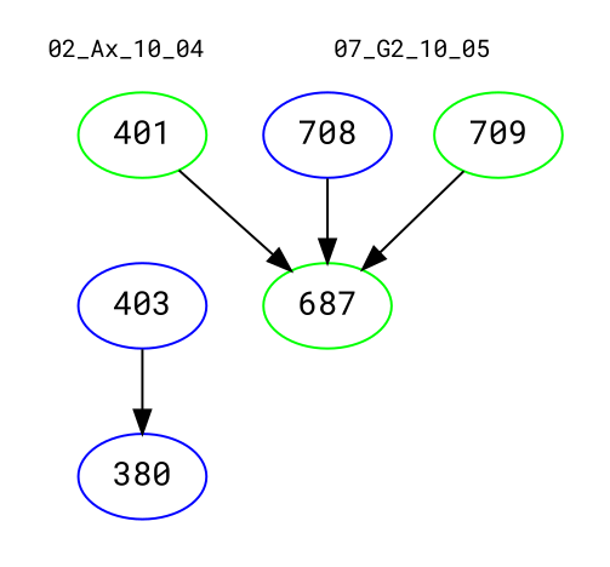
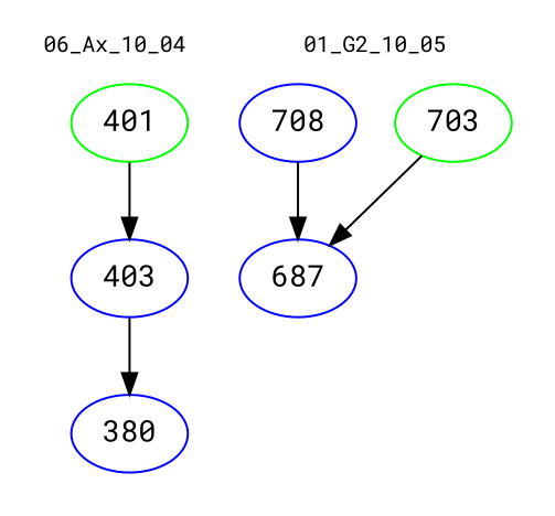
  digraph {
    fontname="Roboto Mono"
    node [color=blue fontname="Roboto Mono"]
    edge [color=black fontname="Roboto Mono"]
    n1 [color=green label=401]
    n2 [label=403]
    n3 [label=380]
-   n4 [color=green label=709]
+   n4 [color=green label=703]
    n5 [label=708]
-   n6 [color=green label=687]
+   n6 [label=687]
    subgraph cluster_1 {
      color=white
      fontsize=10
-     label="02_Ax_10_04"
+     label="06_Ax_10_04"
      n1
      n2
      n3
    }
    subgraph cluster_2 {
      color=white
      fontsize=10
-     label="07_G2_10_05"
+     label="01_G2_10_05"
      n4
      n5
      n6
    }
-   n1 -> n6
+   n1 -> n2
    n2 -> n3
    n4 -> n6
    n5 -> n6
  }
